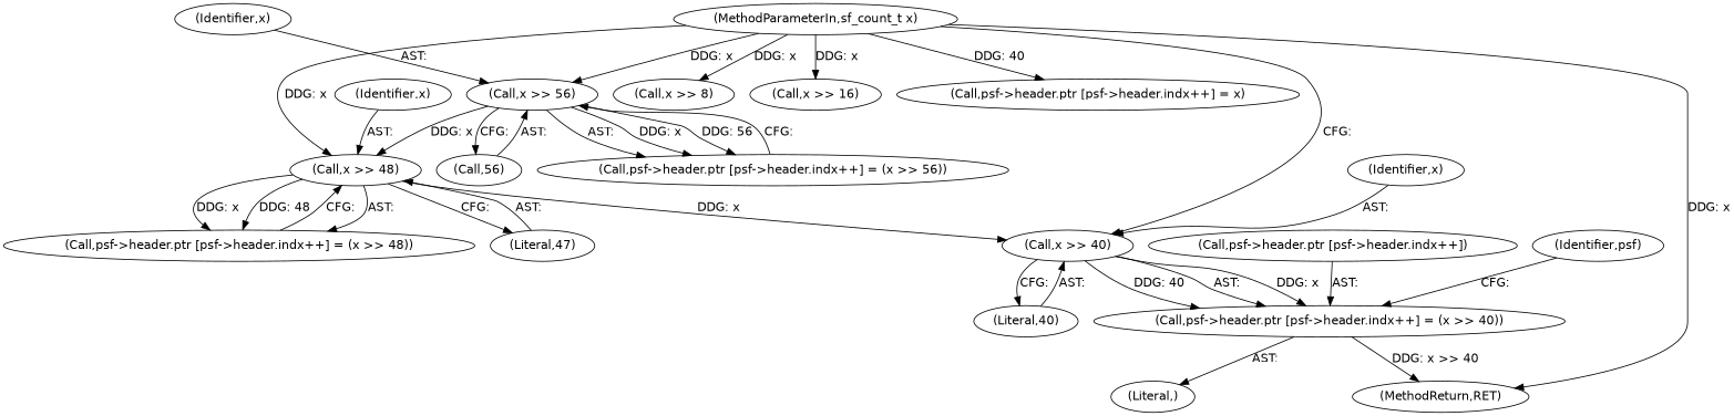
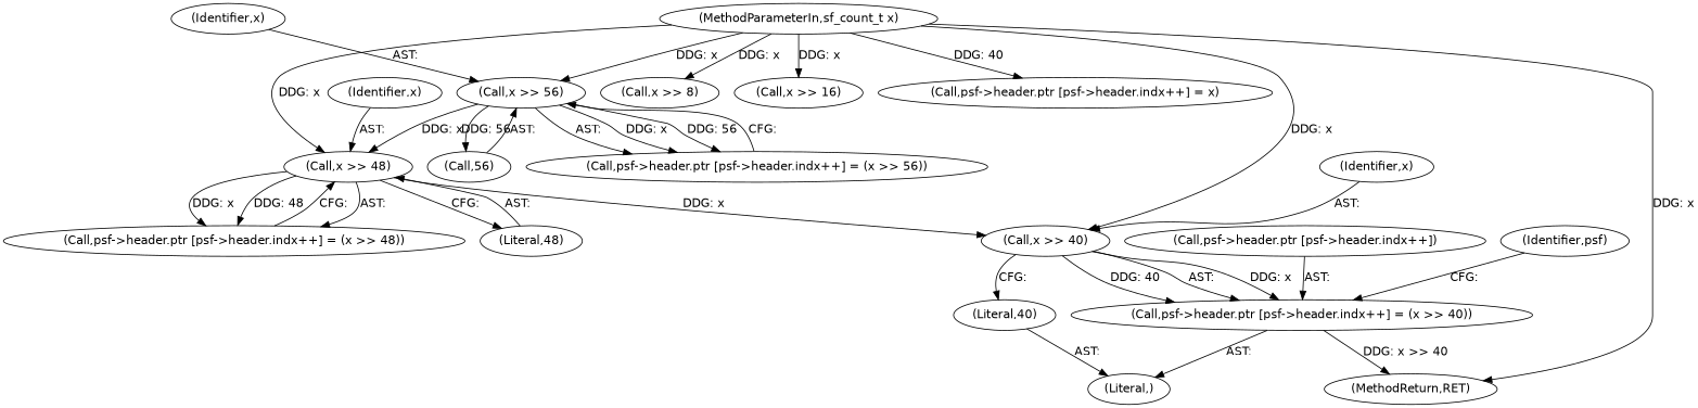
  digraph {
    fontname="DejaVu Sans"
    node [fontname="DejaVu Sans"]
    edge [fontname="DejaVu Sans"]
    n1 [label="(Call,psf->header.ptr [psf->header.indx++] = (x >> 40))"]
    n2 [label="(MethodReturn,RET)"]
    n3 [label="(Literal,)"]
    n4 [label="(Call,x >> 40)"]
    n5 [label="(Literal,40)"]
    n6 [label="(Call,x >> 48)"]
-   n7 [label="(Literal,47)"]
+   n7 [label="(Literal,48)"]
    n8 [label="(Call,psf->header.ptr [psf->header.indx++] = (x >> 48))"]
    n9 [label="(Call,x >> 56)"]
    n10 [label="(Call,psf->header.ptr [psf->header.indx++] = (x >> 56))"]
    n11 [label="(Call,56)"]
    n12 [label="(MethodParameterIn,sf_count_t x)"]
    n13 [label="(Call,x >> 8)"]
    n14 [label="(Call,x >> 16)"]
    n15 [label="(Call,psf->header.ptr [psf->header.indx++] = x)"]
    n16 [label="(Identifier,x)"]
    n17 [label="(Call,psf->header.ptr [psf->header.indx++])"]
    n18 [label="(Identifier,x)"]
    n19 [label="(Identifier,psf)"]
    n20 [label="(Identifier,x)"]
    n1 -> n2 [label="DDG: x >> 40"]
    n1 -> n3 [label="AST: "]
    n4 -> n1 [label="AST: "]
    n4 -> n1 [label="DDG: x"]
    n4 -> n1 [label="DDG: 40"]
    n4 -> n5 [label="CFG: "]
-   n5 -> n4 [label="AST: "]
+   n5 -> n3 [label="AST: "]
    n6 -> n4 [label="DDG: x"]
    n6 -> n7 [label="CFG: "]
    n6 -> n8 [label="AST: "]
    n6 -> n8 [label="DDG: x"]
    n6 -> n8 [label="DDG: 48"]
    n7 -> n6 [label="AST: "]
    n8 -> n6 [label="CFG: "]
    n9 -> n6 [label="DDG: x"]
    n9 -> n10 [label="AST: "]
    n9 -> n10 [label="DDG: x"]
    n9 -> n10 [label="DDG: 56"]
-   n9 -> n11 [label="CFG: "]
+   n9 -> n11 [label="DDG: 56"]
    n10 -> n9 [label="CFG: "]
    n11 -> n9 [label="AST: "]
    n12 -> n2 [label="DDG: x"]
-   n12 -> n4 [label="CFG: "]
+   n12 -> n4 [label="DDG: x"]
    n12 -> n6 [label="DDG: x"]
    n12 -> n9 [label="DDG: x"]
    n12 -> n13 [label="DDG: x"]
    n12 -> n14 [label="DDG: x"]
    n12 -> n15 [label="DDG: 40"]
    n16 -> n4 [label="AST: "]
    n17 -> n1 [label="AST: "]
    n18 -> n6 [label="AST: "]
    n19 -> n1 [label="CFG: "]
    n20 -> n9 [label="AST: "]
  }
